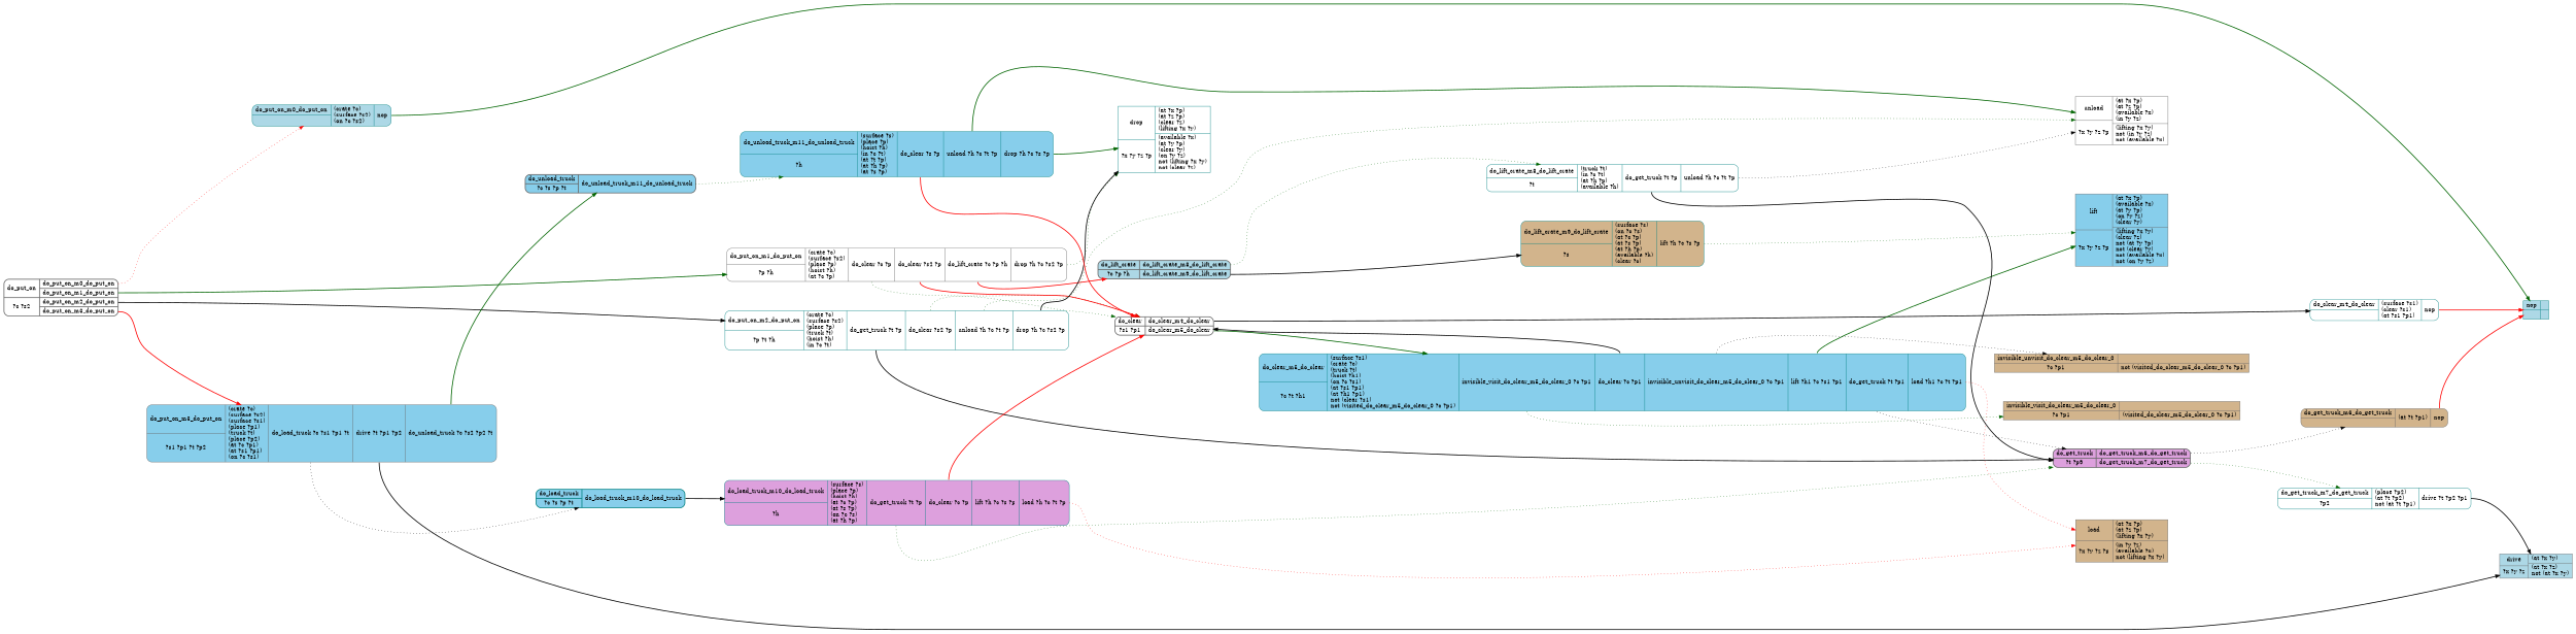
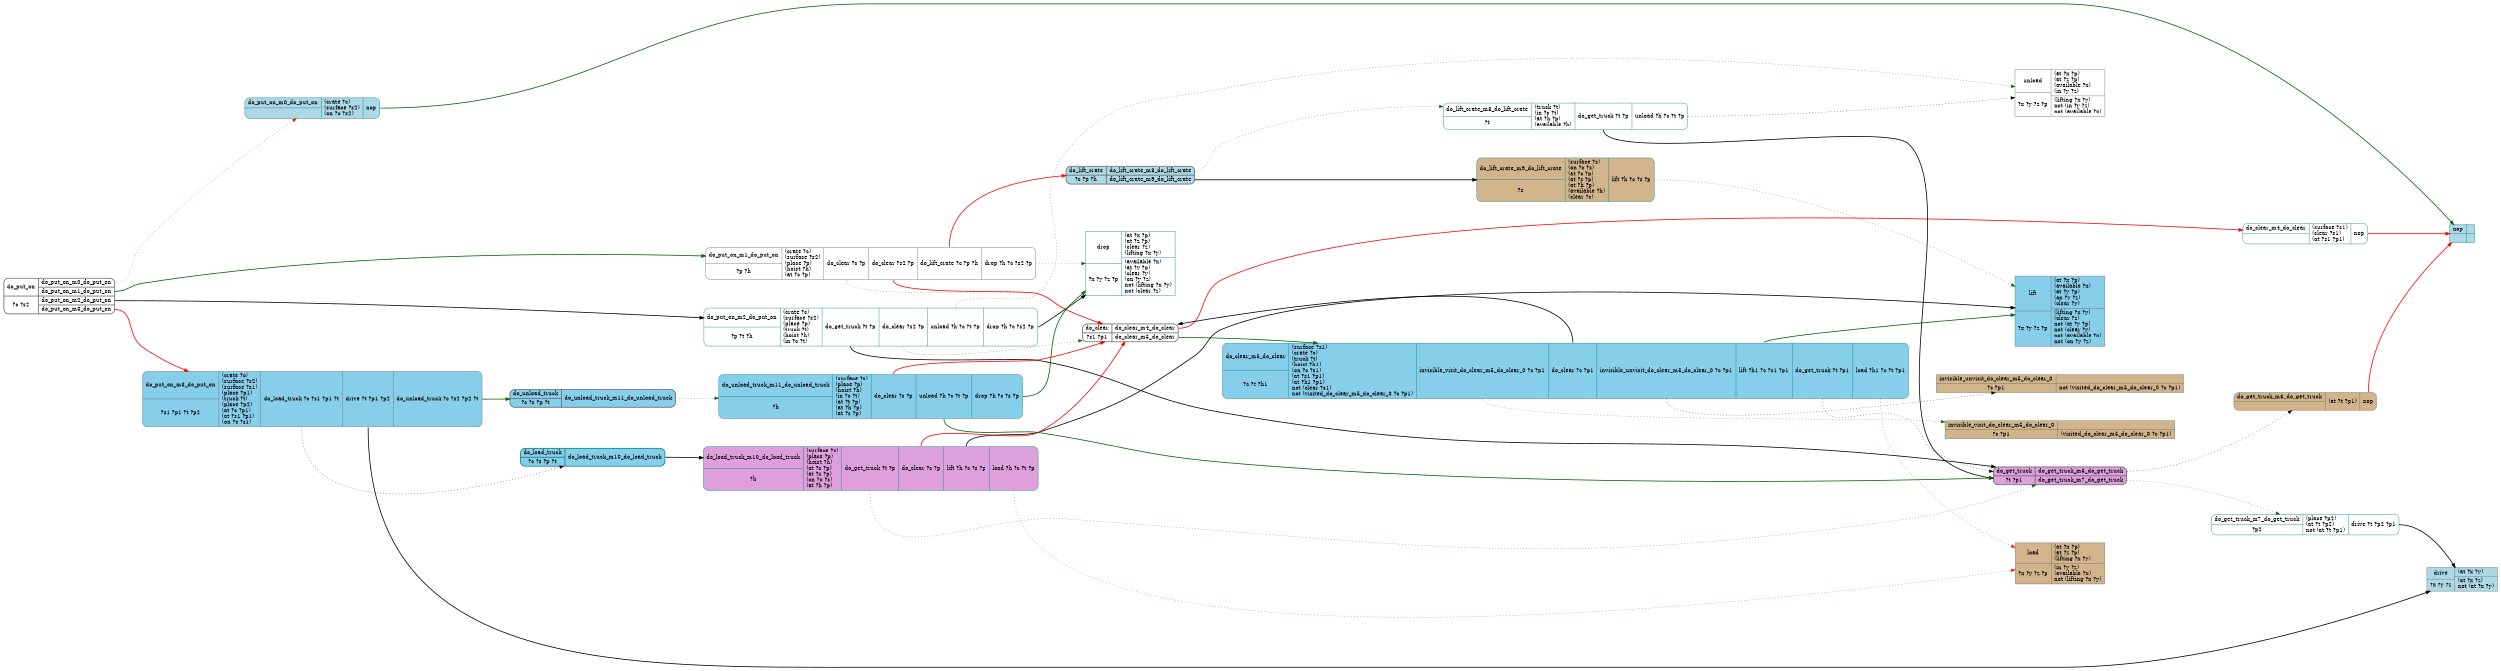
  digraph {
    nodesep=1
    rankdir=LR
    ranksep=1
    node [color=gray40 fillcolor=white shape=Mrecord style=filled]
    edge [color=darkgreen style=bold tailport=0]
    drive [fillcolor=lightblue label="{{\N|?x ?y ?z}|{(at ?x ?y)\l|(at ?x ?z)\lnot (at ?x ?y)\l}}" shape=record]
    lift [fillcolor=skyblue label="{{\N|?x ?y ?z ?p}|{(at ?x ?p)\l(available ?x)\l(at ?y ?p)\l(on ?y ?z)\l(clear ?y)\l|(lifting ?x ?y)\l(clear ?z)\lnot (at ?y ?p)\lnot (clear ?y)\lnot (available ?x)\lnot (on ?y ?z)\l}}" shape=record]
    drop [color=teal label="{{\N|?x ?y ?z ?p}|{(at ?x ?p)\l(at ?z ?p)\l(clear ?z)\l(lifting ?x ?y)\l|(available ?x)\l(at ?y ?p)\l(clear ?y)\l(on ?y ?z)\lnot (lifting ?x ?y)\lnot (clear ?z)\l}}" shape=record]
    load [fillcolor=tan label="{{\N|?x ?y ?z ?p}|{(at ?x ?p)\l(at ?z ?p)\l(lifting ?x ?y)\l|(in ?y ?z)\l(available ?x)\lnot (lifting ?x ?y)\l}}" shape=record]
    unload [label="{{\N|?x ?y ?z ?p}|{(at ?x ?p)\l(at ?z ?p)\l(available ?x)\l(in ?y ?z)\l|(lifting ?x ?y)\lnot (in ?y ?z)\lnot (available ?x)\l}}" shape=record]
    nop [color=teal fillcolor=lightblue label="{{\N|}|{|}}" shape=record]
    invisible_visit_do_clear_m5_do_clear_0 [fillcolor=tan label="{{\N|?c ?p1}|{|(visited_do_clear_m5_do_clear_0 ?c ?p1)\l}}" shape=record]
    invisible_unvisit_do_clear_m5_do_clear_0 [fillcolor=tan label="{{\N|?c ?p1}|{|not (visited_do_clear_m5_do_clear_0 ?c ?p1)\l}}" shape=record]
    do_put_on [label="{{\N|?c ?s2}|{<0>do_put_on_m0_do_put_on|<1>do_put_on_m1_do_put_on|<2>do_put_on_m2_do_put_on|<3>do_put_on_m3_do_put_on}}" style="bold,filled"]
    do_put_on_m0_do_put_on [color=teal fillcolor=lightblue label="{{\N|}|(crate ?c)\l(surface ?s2)\l(on ?c ?s2)\l|<0>nop}"]
    do_put_on_m1_do_put_on [label="{{\N|?p ?h}|(crate ?c)\l(surface ?s2)\l(place ?p)\l(hoist ?h)\l(at ?c ?p)\l|<0>do_clear ?c ?p|<1>do_clear ?s2 ?p|<2>do_lift_crate ?c ?p ?h|<3>drop ?h ?c ?s2 ?p}"]
    do_put_on_m2_do_put_on [color=teal label="{{\N|?p ?t ?h}|(crate ?c)\l(surface ?s2)\l(place ?p)\l(truck ?t)\l(hoist ?h)\l(in ?c ?t)\l|<0>do_get_truck ?t ?p|<1>do_clear ?s2 ?p|<2>unload ?h ?c ?t ?p|<3>drop ?h ?c ?s2 ?p}"]
    do_put_on_m3_do_put_on [fillcolor=skyblue label="{{\N|?s1 ?p1 ?t ?p2}|(crate ?c)\l(surface ?s2)\l(surface ?s1)\l(place ?p1)\l(truck ?t)\l(place ?p2)\l(at ?c ?p1)\l(at ?s1 ?p1)\l(on ?c ?s1)\l|<0>do_load_truck ?c ?s1 ?p1 ?t|<1>drive ?t ?p1 ?p2|<2>do_unload_truck ?c ?s2 ?p2 ?t}"]
    do_clear [label="{{\N|?s1 ?p1}|{<0>do_clear_m4_do_clear|<1>do_clear_m5_do_clear}}" style="bold,filled"]
    do_lift_crate [fillcolor=lightblue label="{{\N|?c ?p ?h}|{<0>do_lift_crate_m8_do_lift_crate|<1>do_lift_crate_m9_do_lift_crate}}" style="bold,filled"]
-   do_get_truck [fillcolor=plum label="{{\N|?t ?p9}|{<0>do_get_truck_m6_do_get_truck|<1>do_get_truck_m7_do_get_truck}}" style="bold,filled"]
+   do_get_truck [fillcolor=plum label="{{\N|?t ?p1}|{<0>do_get_truck_m6_do_get_truck|<1>do_get_truck_m7_do_get_truck}}" style="bold,filled"]
    do_load_truck [color=teal fillcolor=skyblue label="{{\N|?c ?s ?p ?t}|{<0>do_load_truck_m10_do_load_truck}}" style="bold,filled"]
    do_unload_truck [fillcolor=skyblue label="{{\N|?c ?s ?p ?t}|{<0>do_unload_truck_m11_do_unload_truck}}" style="bold,filled"]
    do_clear_m4_do_clear [color=teal label="{{\N|}|(surface ?s1)\l(clear ?s1)\l(at ?s1 ?p1)\l|<0>nop}"]
    do_clear_m5_do_clear [color=teal fillcolor=skyblue label="{{\N|?c ?t ?h1}|(surface ?s1)\l(crate ?c)\l(truck ?t)\l(hoist ?h1)\l(on ?c ?s1)\l(at ?s1 ?p1)\l(at ?h1 ?p1)\lnot (clear ?s1)\lnot (visited_do_clear_m5_do_clear_0 ?c ?p1)\l|<0>invisible_visit_do_clear_m5_do_clear_0 ?c ?p1|<1>do_clear ?c ?p1|<2>invisible_unvisit_do_clear_m5_do_clear_0 ?c ?p1|<3>lift ?h1 ?c ?s1 ?p1|<4>do_get_truck ?t ?p1|<5>load ?h1 ?c ?t ?p1}"]
    do_lift_crate_m8_do_lift_crate [color=teal label="{{\N|?t}|(truck ?t)\l(in ?c ?t)\l(at ?h ?p)\l(available ?h)\l|<0>do_get_truck ?t ?p|<1>unload ?h ?c ?t ?p}"]
    do_lift_crate_m9_do_lift_crate [color=teal fillcolor=tan label="{{\N|?s}|(surface ?s)\l(on ?c ?s)\l(at ?c ?p)\l(at ?s ?p)\l(at ?h ?p)\l(available ?h)\l(clear ?c)\l|<0>lift ?h ?c ?s ?p}"]
    do_get_truck_m6_do_get_truck [fillcolor=tan label="{{\N|}|(at ?t ?p1)\l|<0>nop}"]
    do_get_truck_m7_do_get_truck [color=teal label="{{\N|?p2}|(place ?p2)\l(at ?t ?p2)\lnot (at ?t ?p1)\l|<0>drive ?t ?p2 ?p1}"]
    do_load_truck_m10_do_load_truck [color=teal fillcolor=plum label="{{\N|?h}|(surface ?s)\l(place ?p)\l(hoist ?h)\l(at ?c ?p)\l(at ?s ?p)\l(on ?c ?s)\l(at ?h ?p)\l|<0>do_get_truck ?t ?p|<1>do_clear ?c ?p|<2>lift ?h ?c ?s ?p|<3>load ?h ?c ?t ?p}"]
    do_unload_truck_m11_do_unload_truck [color=teal fillcolor=skyblue label="{{\N|?h}|(surface ?s)\l(place ?p)\l(hoist ?h)\l(in ?c ?t)\l(at ?t ?p)\l(at ?h ?p)\l(at ?s ?p)\l|<0>do_clear ?s ?p|<1>unload ?h ?c ?t ?p|<2>drop ?h ?c ?s ?p}"]
    do_put_on -> do_put_on_m0_do_put_on [color=red style=dotted]
    do_put_on -> do_put_on_m1_do_put_on [tailport=1]
    do_put_on -> do_put_on_m2_do_put_on [color=black tailport=2]
    do_put_on -> do_put_on_m3_do_put_on [color=red tailport=3]
    do_put_on_m0_do_put_on -> nop
    do_put_on_m1_do_put_on -> drop [style=dotted tailport=3]
    do_put_on_m1_do_put_on -> do_clear [style=dotted]
    do_put_on_m1_do_put_on -> do_clear [color=red tailport=1]
    do_put_on_m1_do_put_on -> do_lift_crate [color=red tailport=2]
    do_put_on_m2_do_put_on -> drop [color=black tailport=3]
    do_put_on_m2_do_put_on -> unload [style=dotted tailport=2]
    do_put_on_m2_do_put_on -> do_clear [style=dotted tailport=1]
    do_put_on_m2_do_put_on -> do_get_truck [color=black]
    do_put_on_m3_do_put_on -> drive [color=black tailport=1]
    do_put_on_m3_do_put_on -> do_load_truck [color=black style=dotted]
    do_put_on_m3_do_put_on -> do_unload_truck [tailport=2]
-   do_clear -> do_clear_m4_do_clear [color=black]
+   do_clear -> do_clear_m4_do_clear [color=red]
    do_clear -> do_clear_m5_do_clear [tailport=1]
    do_lift_crate -> do_lift_crate_m8_do_lift_crate [style=dotted]
    do_lift_crate -> do_lift_crate_m9_do_lift_crate [color=black tailport=1]
    do_get_truck -> do_get_truck_m6_do_get_truck [color=black style=dotted]
    do_get_truck -> do_get_truck_m7_do_get_truck [style=dotted tailport=1]
    do_load_truck -> do_load_truck_m10_do_load_truck [color=black]
    do_unload_truck -> do_unload_truck_m11_do_unload_truck [style=dotted]
    do_clear_m4_do_clear -> nop [color=red]
    do_clear_m5_do_clear -> lift [tailport=3]
    do_clear_m5_do_clear -> load [color=red style=dotted tailport=5]
    do_clear_m5_do_clear -> invisible_visit_do_clear_m5_do_clear_0 [style=dotted]
    do_clear_m5_do_clear -> invisible_unvisit_do_clear_m5_do_clear_0 [color=black style=dotted tailport=2]
    do_clear_m5_do_clear -> do_clear [color=black tailport=1]
    do_clear_m5_do_clear -> do_get_truck [color=black style=dotted tailport=4]
    do_lift_crate_m8_do_lift_crate -> unload [color=black style=dotted tailport=1]
    do_lift_crate_m8_do_lift_crate -> do_get_truck [color=black]
    do_lift_crate_m9_do_lift_crate -> lift [style=dotted]
    do_get_truck_m6_do_get_truck -> nop [color=red]
    do_get_truck_m7_do_get_truck -> drive [color=black]
+   do_load_truck_m10_do_load_truck -> lift [color=black tailport=2]
    do_load_truck_m10_do_load_truck -> load [color=red style=dotted tailport=3]
    do_load_truck_m10_do_load_truck -> do_clear [color=red tailport=1]
    do_load_truck_m10_do_load_truck -> do_get_truck [style=dotted]
    do_unload_truck_m11_do_unload_truck -> drop [tailport=2]
-   do_unload_truck_m11_do_unload_truck -> unload [tailport=1]
+   do_unload_truck_m11_do_unload_truck -> do_get_truck [tailport=1]
    do_unload_truck_m11_do_unload_truck -> do_clear [color=red]
  }
